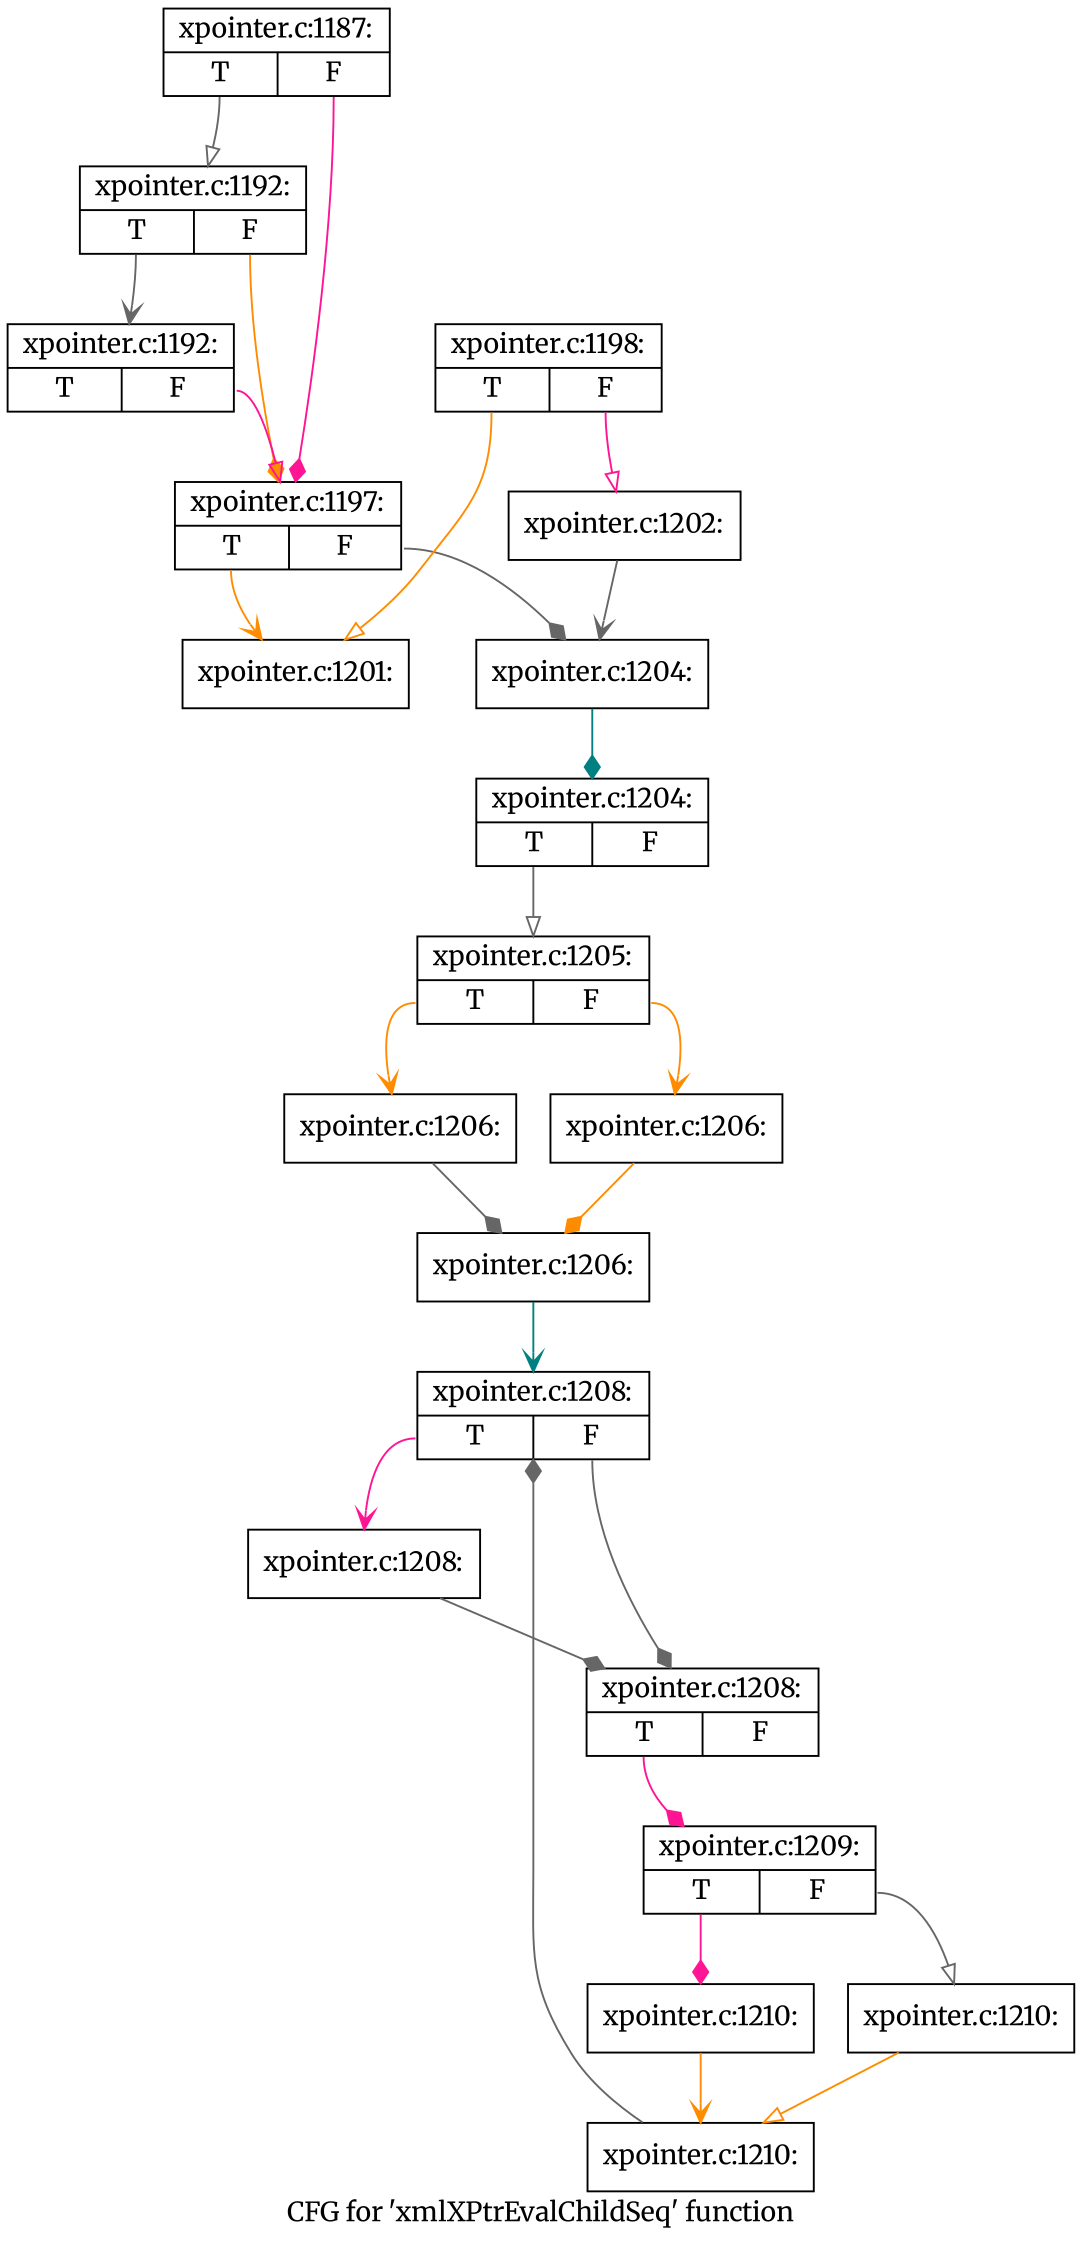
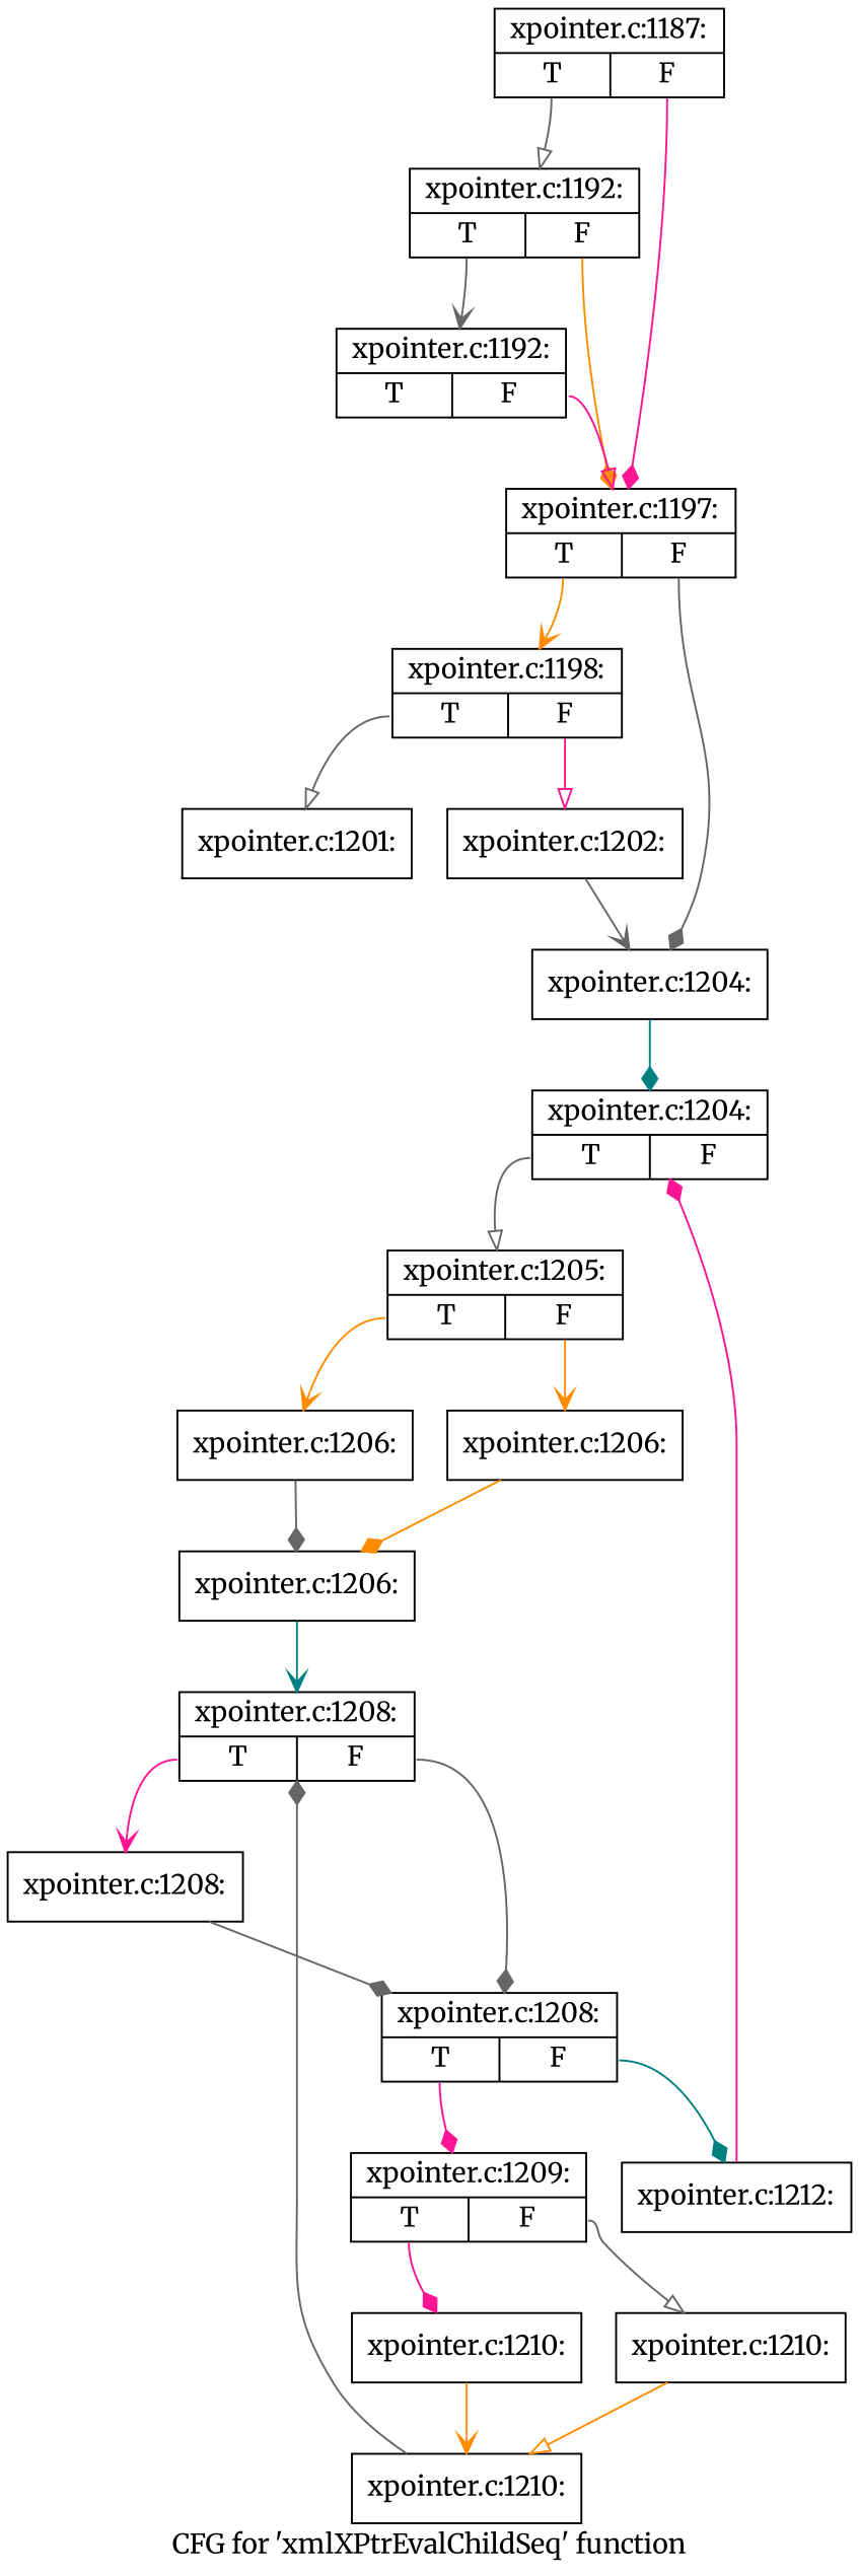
  digraph {
    fontname=Merriweather
    label="CFG for 'xmlXPtrEvalChildSeq' function"
    node [fontname=Merriweather shape=record]
    edge [arrowhead=diamond color=gray40 fontname=Merriweather]
    n1 [label="{xpointer.c:1187:|{<s0>T|<s1>F}}"]
    n2 [label="{xpointer.c:1192:|{<s0>T|<s1>F}}"]
    n3 [label="{xpointer.c:1197:|{<s0>T|<s1>F}}"]
    n4 [label="{xpointer.c:1192:|{<s0>T|<s1>F}}"]
    n5 [label="{xpointer.c:1198:|{<s0>T|<s1>F}}"]
    n6 [label="{xpointer.c:1204:}"]
    n7 [label="{xpointer.c:1201:}"]
    n8 [label="{xpointer.c:1202:}"]
    n9 [label="{xpointer.c:1204:|{<s0>T|<s1>F}}"]
    n10 [label="{xpointer.c:1205:|{<s0>T|<s1>F}}"]
    n11 [label="{xpointer.c:1206:}"]
    n12 [label="{xpointer.c:1206:}"]
    n13 [label="{xpointer.c:1206:}"]
    n14 [label="{xpointer.c:1208:|{<s0>T|<s1>F}}"]
    n15 [label="{xpointer.c:1208:}"]
    n16 [label="{xpointer.c:1208:|{<s0>T|<s1>F}}"]
    n17 [label="{xpointer.c:1209:|{<s0>T|<s1>F}}"]
+   n18 [label="{xpointer.c:1212:}"]
    n19 [label="{xpointer.c:1210:}"]
    n20 [label="{xpointer.c:1210:}"]
    n21 [label="{xpointer.c:1210:}"]
    n1 -> n2 [arrowhead=onormal tailport=s0]
    n1 -> n3 [color=deeppink tailport=s1]
    n2 -> n3 [color=darkorange tailport=s1]
    n2 -> n4 [arrowhead=vee tailport=s0]
-   n3 -> n7 [arrowhead=vee color=darkorange tailport=s0]
+   n3 -> n5 [arrowhead=vee color=darkorange tailport=s0]
    n3 -> n6 [tailport=s1]
    n4 -> n3 [arrowhead=onormal color=deeppink tailport=s1]
-   n5 -> n7 [arrowhead=onormal color=darkorange tailport=s0]
+   n5 -> n7 [arrowhead=onormal tailport=s0]
    n5 -> n8 [arrowhead=onormal color=deeppink tailport=s1]
    n6 -> n9 [color=teal]
    n8 -> n6 [arrowhead=vee]
    n9 -> n10 [arrowhead=onormal tailport=s0]
    n10 -> n11 [arrowhead=vee color=darkorange tailport=s0]
    n10 -> n12 [arrowhead=vee color=darkorange tailport=s1]
    n11 -> n13
    n12 -> n13 [color=darkorange]
    n13 -> n14 [arrowhead=vee color=teal]
    n14 -> n15 [arrowhead=vee color=deeppink tailport=s0]
    n14 -> n16 [tailport=s1]
    n15 -> n16
    n16 -> n17 [color=deeppink tailport=s0]
+   n16 -> n18 [color=teal tailport=s1]
    n17 -> n19 [color=deeppink tailport=s0]
    n17 -> n20 [arrowhead=onormal tailport=s1]
+   n18 -> n9 [color=deeppink]
    n19 -> n21 [arrowhead=vee color=darkorange]
    n20 -> n21 [arrowhead=onormal color=darkorange]
    n21 -> n14
  }
